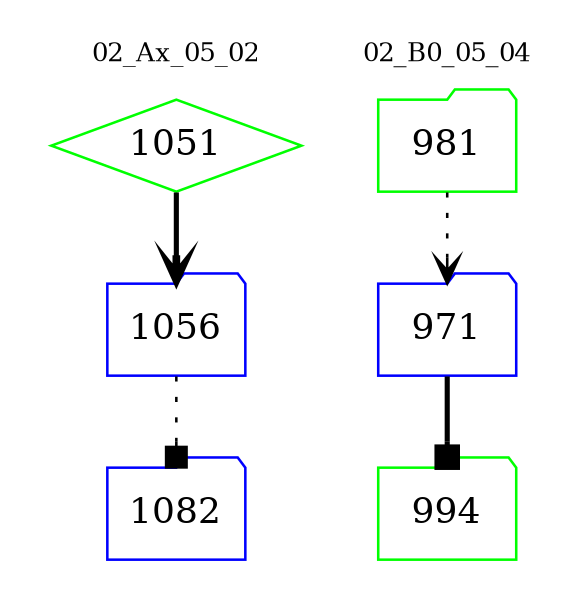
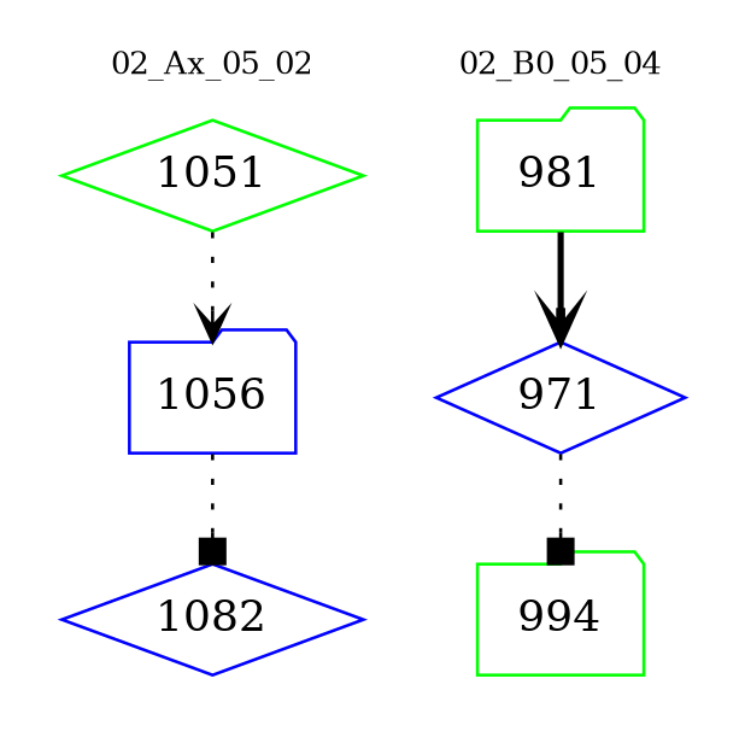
  digraph {
    node [color=green shape=folder]
    edge [arrowhead=vee color=black style=bold]
    n1 [label=1051 shape=diamond]
    n2 [color=blue label=1056]
-   n3 [color=blue label=1082]
+   n3 [color=blue label=1082 shape=diamond]
    n4 [label=981]
-   n5 [color=blue label=971]
+   n5 [color=blue label=971 shape=diamond]
    n6 [label=994]
    subgraph cluster_1 {
      color=white
      fontsize=10
      label="02_Ax_05_02"
      n1
      n2
      n3
    }
    subgraph cluster_2 {
      color=white
      fontsize=10
      label="02_B0_05_04"
      n4
      n5
      n6
    }
-   n1 -> n2
+   n1 -> n2 [style=dotted]
    n2 -> n3 [arrowhead=box style=dotted]
-   n4 -> n5 [style=dotted]
-   n5 -> n6 [arrowhead=box]
+   n4 -> n5
+   n5 -> n6 [arrowhead=box style=dotted]
  }
